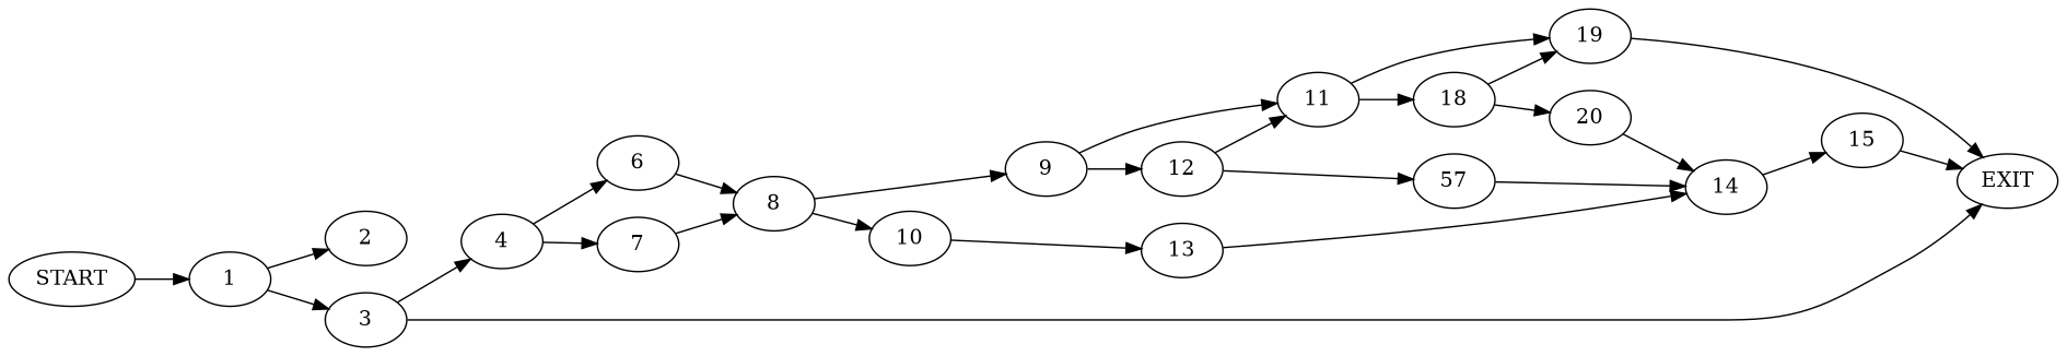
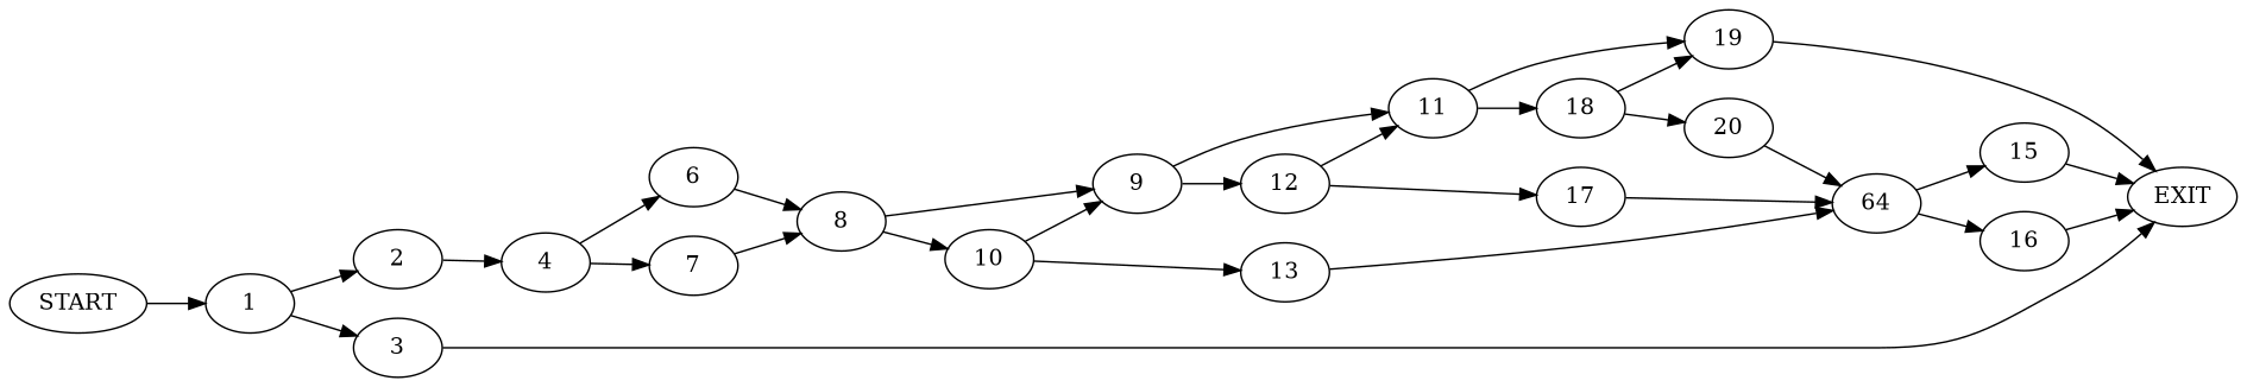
  digraph {
    rankdir=LR
    n1 [label=START]
    1
    2
    3
    n5 [label=EXIT]
    4
    6
    7
    8
    9
    10
    11
    12
    13
    18
    19
-   17 [label=57]
-   14
+   17
+   14 [label=64]
    20
    15
+   16
    n1 -> 1
    1 -> 2
    1 -> 3
-   3 -> 4
+   2 -> 4
    3 -> n5
    4 -> 6
    4 -> 7
    6 -> 8
    7 -> 8
    8 -> 9
    8 -> 10
    9 -> 11
    9 -> 12
+   10 -> 9
    10 -> 13
    11 -> 18
    11 -> 19
    12 -> 11
    12 -> 17
    13 -> 14
    18 -> 19
    18 -> 20
    19 -> n5
    17 -> 14
    14 -> 15
+   14 -> 16
    20 -> 14
    15 -> n5
+   16 -> n5
  }
